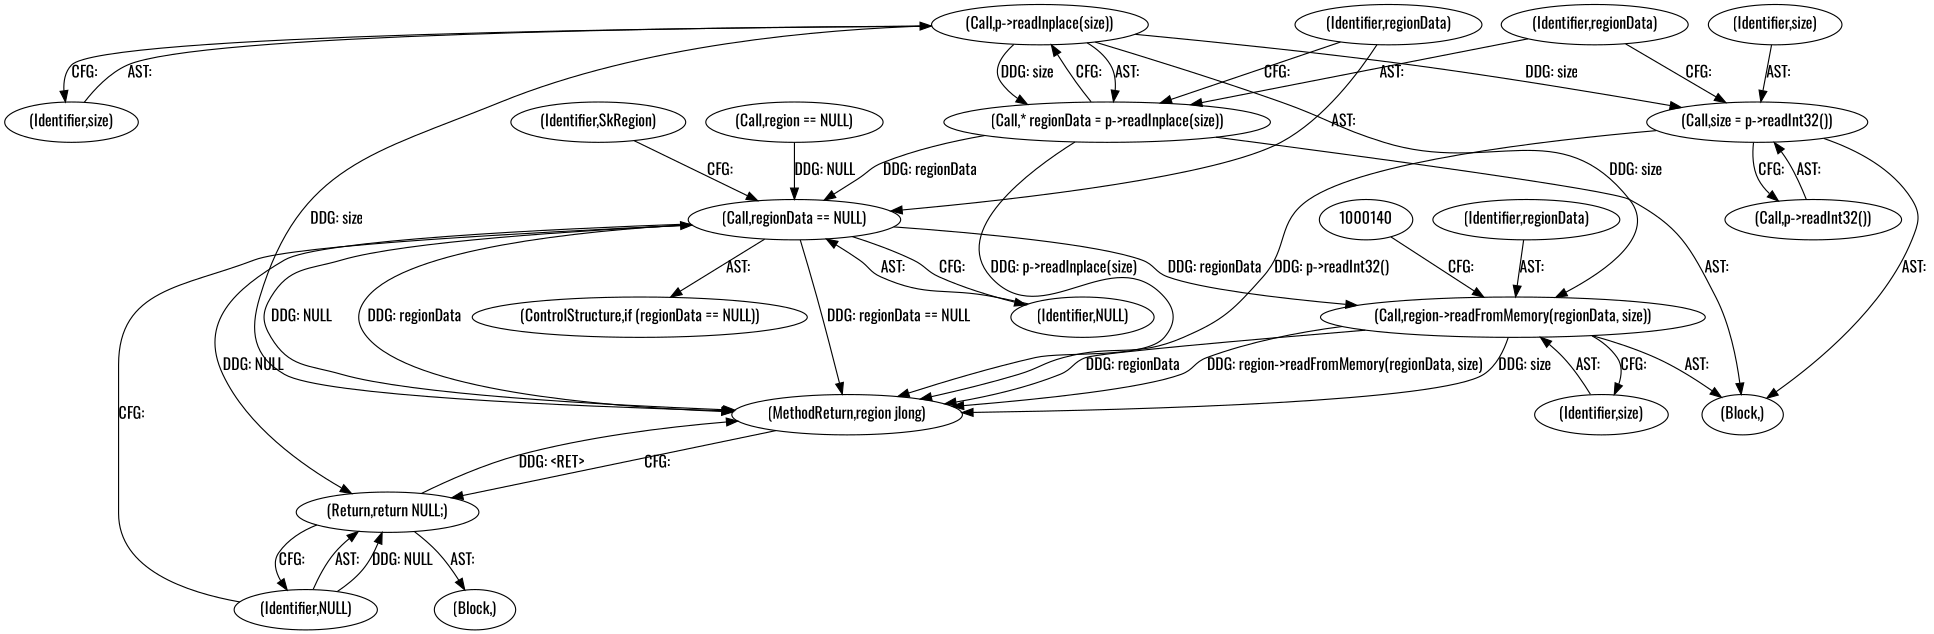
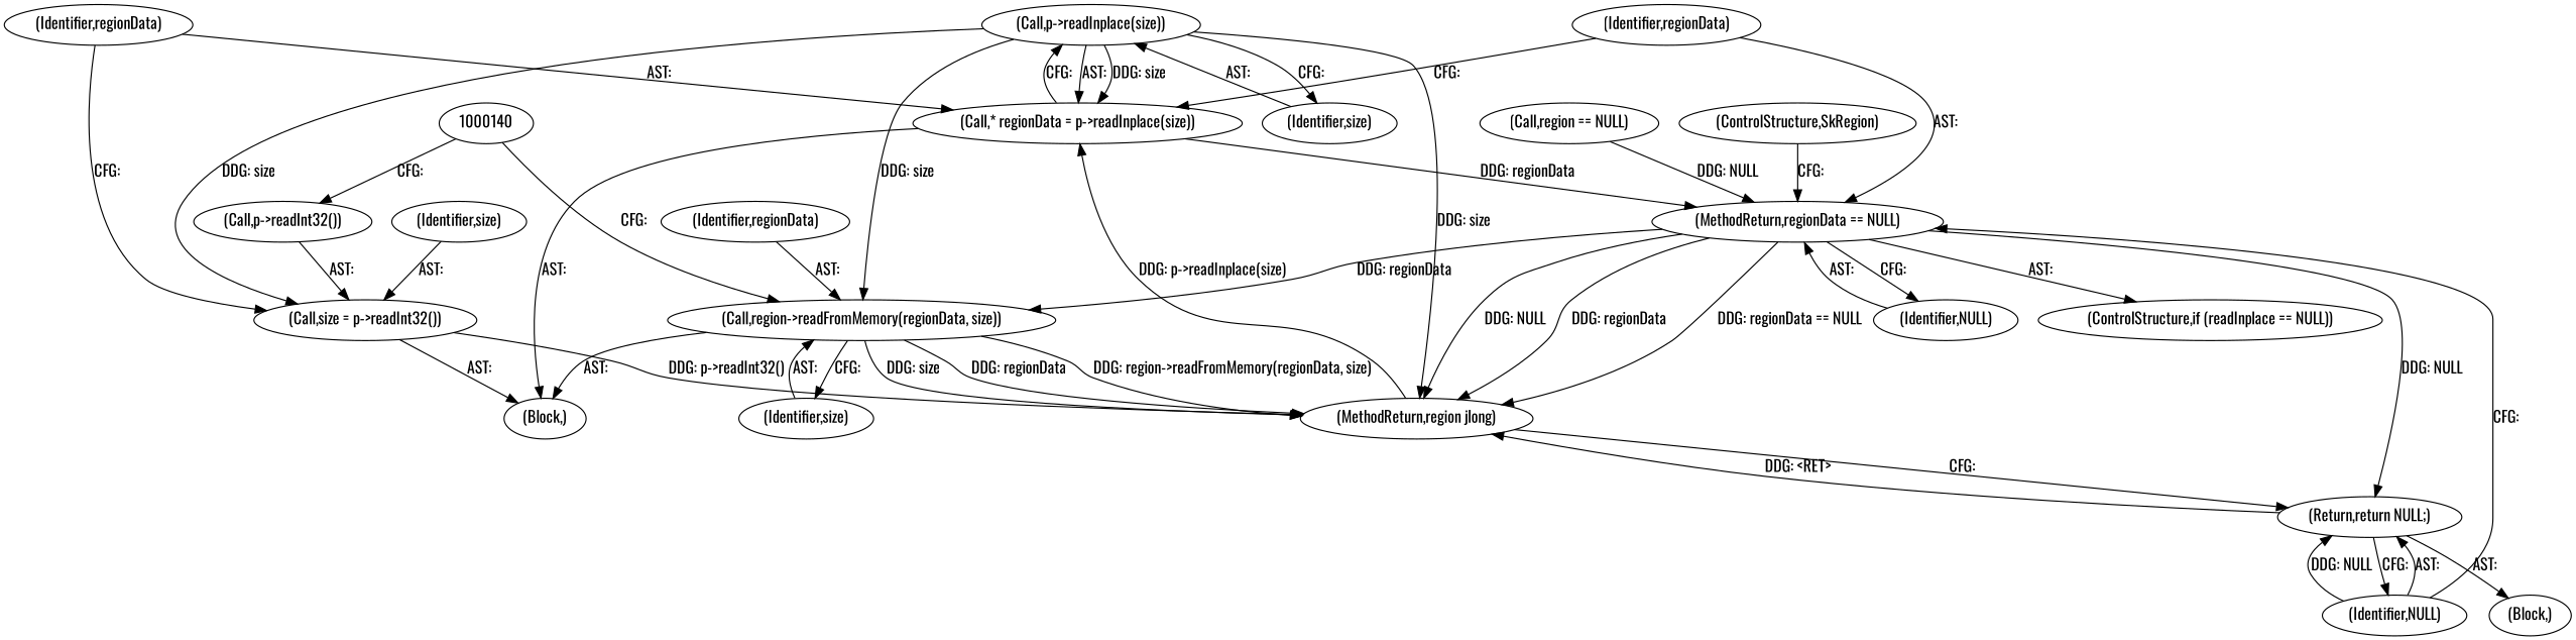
  digraph {
    fontname=Oswald
    node [fontname=Oswald]
    edge [fontname=Oswald]
    n1 [label="(Call,p->readInplace(size))"]
    n2 [label="(Call,* regionData = p->readInplace(size))"]
    n3 [label="(Call,region->readFromMemory(regionData, size))"]
    n4 [label="(MethodReturn,region jlong)"]
    n5 [label="(Identifier,size)"]
    n6 [label="(Call,size = p->readInt32())"]
    n7 [label="(Block,)"]
-   n8 [label="(Call,regionData == NULL)"]
+   n8 [label="(MethodReturn,regionData == NULL)"]
    n9 [label="(Identifier,size)"]
    n10 [label="(Return,return NULL;)"]
    n11 [label="(Call,p->readInt32())"]
    n12 [label="(Identifier,NULL)"]
-   n13 [label="(ControlStructure,if (regionData == NULL))"]
+   n13 [label="(ControlStructure,if (readInplace == NULL))"]
    n14 [label="(Identifier,NULL)"]
    n15 [label="(Block,)"]
    n16 [label="(Call,region == NULL)"]
    n17 [label="(Identifier,regionData)"]
    n18 [label="(Identifier,size)"]
    n19 [label="(Identifier,regionData)"]
    n20 [label="(Identifier,regionData)"]
-   n21 [label="(Identifier,SkRegion)"]
+   n21 [label="(ControlStructure,SkRegion)"]
    1000140
    n1 -> n2 [label="AST: "]
    n1 -> n2 [label="DDG: size"]
    n1 -> n3 [label="DDG: size"]
    n1 -> n4 [label="DDG: size"]
    n1 -> n5 [label="CFG: "]
    n1 -> n6 [label="DDG: size"]
    n2 -> n1 [label="CFG: "]
-   n2 -> n4 [label="DDG: p->readInplace(size)"]
+   n4 -> n2 [label="DDG: p->readInplace(size)"]
    n2 -> n7 [label="AST: "]
    n2 -> n8 [label="DDG: regionData"]
    n3 -> n4 [label="DDG: regionData"]
    n3 -> n4 [label="DDG: region->readFromMemory(regionData, size)"]
    n3 -> n4 [label="DDG: size"]
    n3 -> n7 [label="AST: "]
    n3 -> n9 [label="CFG: "]
    n4 -> n10 [label="CFG: "]
    n5 -> n1 [label="AST: "]
    n6 -> n4 [label="DDG: p->readInt32()"]
    n6 -> n7 [label="AST: "]
-   n6 -> n11 [label="CFG: "]
+   1000140 -> n11 [label="CFG: "]
    n8 -> n3 [label="DDG: regionData"]
    n8 -> n4 [label="DDG: regionData == NULL"]
    n8 -> n4 [label="DDG: NULL"]
    n8 -> n4 [label="DDG: regionData"]
    n8 -> n10 [label="DDG: NULL"]
    n8 -> n12 [label="CFG: "]
    n8 -> n13 [label="AST: "]
    n9 -> n3 [label="AST: "]
    n10 -> n4 [label="DDG: <RET>"]
    n10 -> n14 [label="CFG: "]
    n10 -> n15 [label="AST: "]
    n11 -> n6 [label="AST: "]
    n12 -> n8 [label="AST: "]
    n14 -> n8 [label="CFG: "]
    n14 -> n10 [label="AST: "]
    n14 -> n10 [label="DDG: NULL"]
    n16 -> n8 [label="DDG: NULL"]
    n17 -> n3 [label="AST: "]
    n18 -> n6 [label="AST: "]
    n19 -> n2 [label="AST: "]
    n19 -> n6 [label="CFG: "]
    n20 -> n2 [label="CFG: "]
    n20 -> n8 [label="AST: "]
    n21 -> n8 [label="CFG: "]
    1000140 -> n3 [label="CFG: "]
  }
